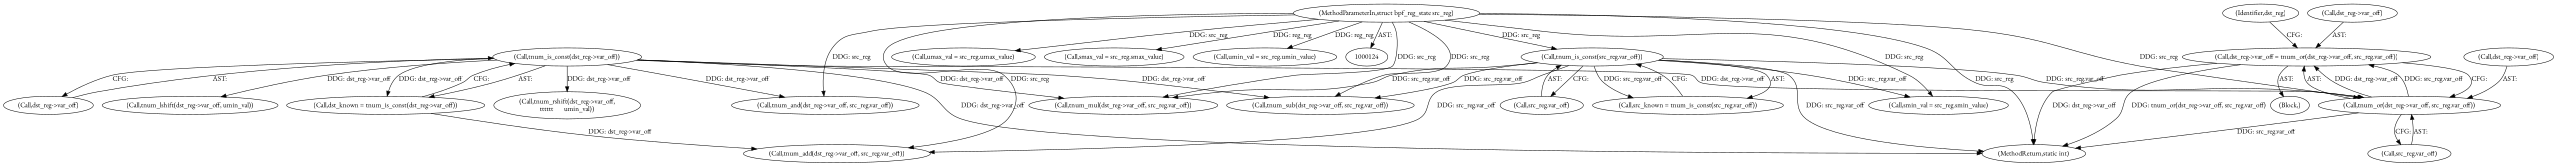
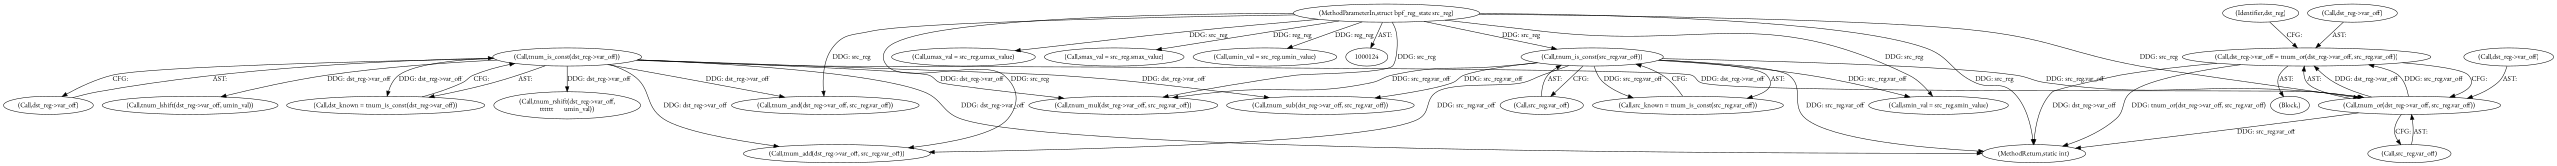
  digraph {
    fontname="EB Garamond"
    node [fontname="EB Garamond"]
    edge [fontname="EB Garamond"]
    n1 [label="(Call,dst_reg->var_off = tnum_or(dst_reg->var_off, src_reg.var_off))"]
    n2 [label="(Call,tnum_or(dst_reg->var_off, src_reg.var_off))"]
    n3 [label="(MethodReturn,static int)"]
    n4 [label="(Block,)"]
    n5 [label="(Call,src_reg.var_off)"]
    n6 [label="(Call,tnum_is_const(dst_reg->var_off))"]
    n7 [label="(Call,tnum_sub(dst_reg->var_off, src_reg.var_off))"]
    n8 [label="(Call,tnum_add(dst_reg->var_off, src_reg.var_off))"]
    n9 [label="(Call,tnum_lshift(dst_reg->var_off, umin_val))"]
    n10 [label="(Call,tnum_and(dst_reg->var_off, src_reg.var_off))"]
    n11 [label="(Call,tnum_rshift(dst_reg->var_off,\n\t\t\t\t\t\t       umin_val))"]
    n12 [label="(Call,tnum_mul(dst_reg->var_off, src_reg.var_off))"]
    n13 [label="(Call,dst_known = tnum_is_const(dst_reg->var_off))"]
    n14 [label="(Call,dst_reg->var_off)"]
    n15 [label="(Call,tnum_is_const(src_reg.var_off))"]
    n16 [label="(Call,src_known = tnum_is_const(src_reg.var_off))"]
    n17 [label="(Call,src_reg.var_off)"]
    n18 [label="(Call,smin_val = src_reg.smin_value)"]
    n19 [label="(MethodParameterIn,struct bpf_reg_state src_reg)"]
    n20 [label="(Call,umax_val = src_reg.umax_value)"]
    n21 [label="(Call,smax_val = src_reg.smax_value)"]
    n22 [label="(Call,umin_val = src_reg.umin_value)"]
    1000124
    n24 [label="(Identifier,dst_reg)"]
    n25 [label="(Call,dst_reg->var_off)"]
    n26 [label="(Call,dst_reg->var_off)"]
    n1 -> n2 [label="CFG: "]
    n1 -> n3 [label="DDG: dst_reg->var_off"]
    n1 -> n3 [label="DDG: tnum_or(dst_reg->var_off, src_reg.var_off)"]
    n1 -> n4 [label="AST: "]
    n2 -> n1 [label="AST: "]
    n2 -> n1 [label="DDG: dst_reg->var_off"]
    n2 -> n1 [label="DDG: src_reg.var_off"]
    n2 -> n3 [label="DDG: src_reg.var_off"]
    n2 -> n5 [label="CFG: "]
    n5 -> n2 [label="AST: "]
    n6 -> n2 [label="DDG: dst_reg->var_off"]
    n6 -> n3 [label="DDG: dst_reg->var_off"]
    n6 -> n7 [label="DDG: dst_reg->var_off"]
-   n13 -> n8 [label="DDG: dst_reg->var_off"]
+   n6 -> n8 [label="DDG: dst_reg->var_off"]
    n6 -> n9 [label="DDG: dst_reg->var_off"]
    n6 -> n10 [label="DDG: dst_reg->var_off"]
    n6 -> n11 [label="DDG: dst_reg->var_off"]
    n6 -> n12 [label="DDG: dst_reg->var_off"]
    n6 -> n13 [label="AST: "]
    n6 -> n13 [label="DDG: dst_reg->var_off"]
    n6 -> n14 [label="CFG: "]
    n13 -> n6 [label="CFG: "]
    n14 -> n6 [label="AST: "]
    n15 -> n2 [label="DDG: src_reg.var_off"]
    n15 -> n3 [label="DDG: src_reg.var_off"]
    n15 -> n7 [label="DDG: src_reg.var_off"]
    n15 -> n8 [label="DDG: src_reg.var_off"]
    n15 -> n12 [label="DDG: src_reg.var_off"]
    n15 -> n16 [label="AST: "]
    n15 -> n16 [label="DDG: src_reg.var_off"]
    n15 -> n17 [label="CFG: "]
    n15 -> n18 [label="DDG: src_reg.var_off"]
    n16 -> n15 [label="CFG: "]
    n17 -> n15 [label="AST: "]
    n19 -> n2 [label="DDG: src_reg"]
    n19 -> n3 [label="DDG: src_reg"]
-   n19 -> n7 [label="DDG: src_reg"]
    n19 -> n8 [label="DDG: src_reg"]
    n19 -> n10 [label="DDG: src_reg"]
    n19 -> n12 [label="DDG: src_reg"]
    n19 -> n15 [label="DDG: src_reg"]
    n19 -> n18 [label="DDG: src_reg"]
    n19 -> n20 [label="DDG: src_reg"]
    n19 -> n21 [label="DDG: reg_reg"]
    n19 -> n22 [label="DDG: reg_reg"]
    n19 -> 1000124 [label="AST: "]
    n24 -> n1 [label="CFG: "]
    n25 -> n1 [label="AST: "]
    n26 -> n2 [label="AST: "]
  }
